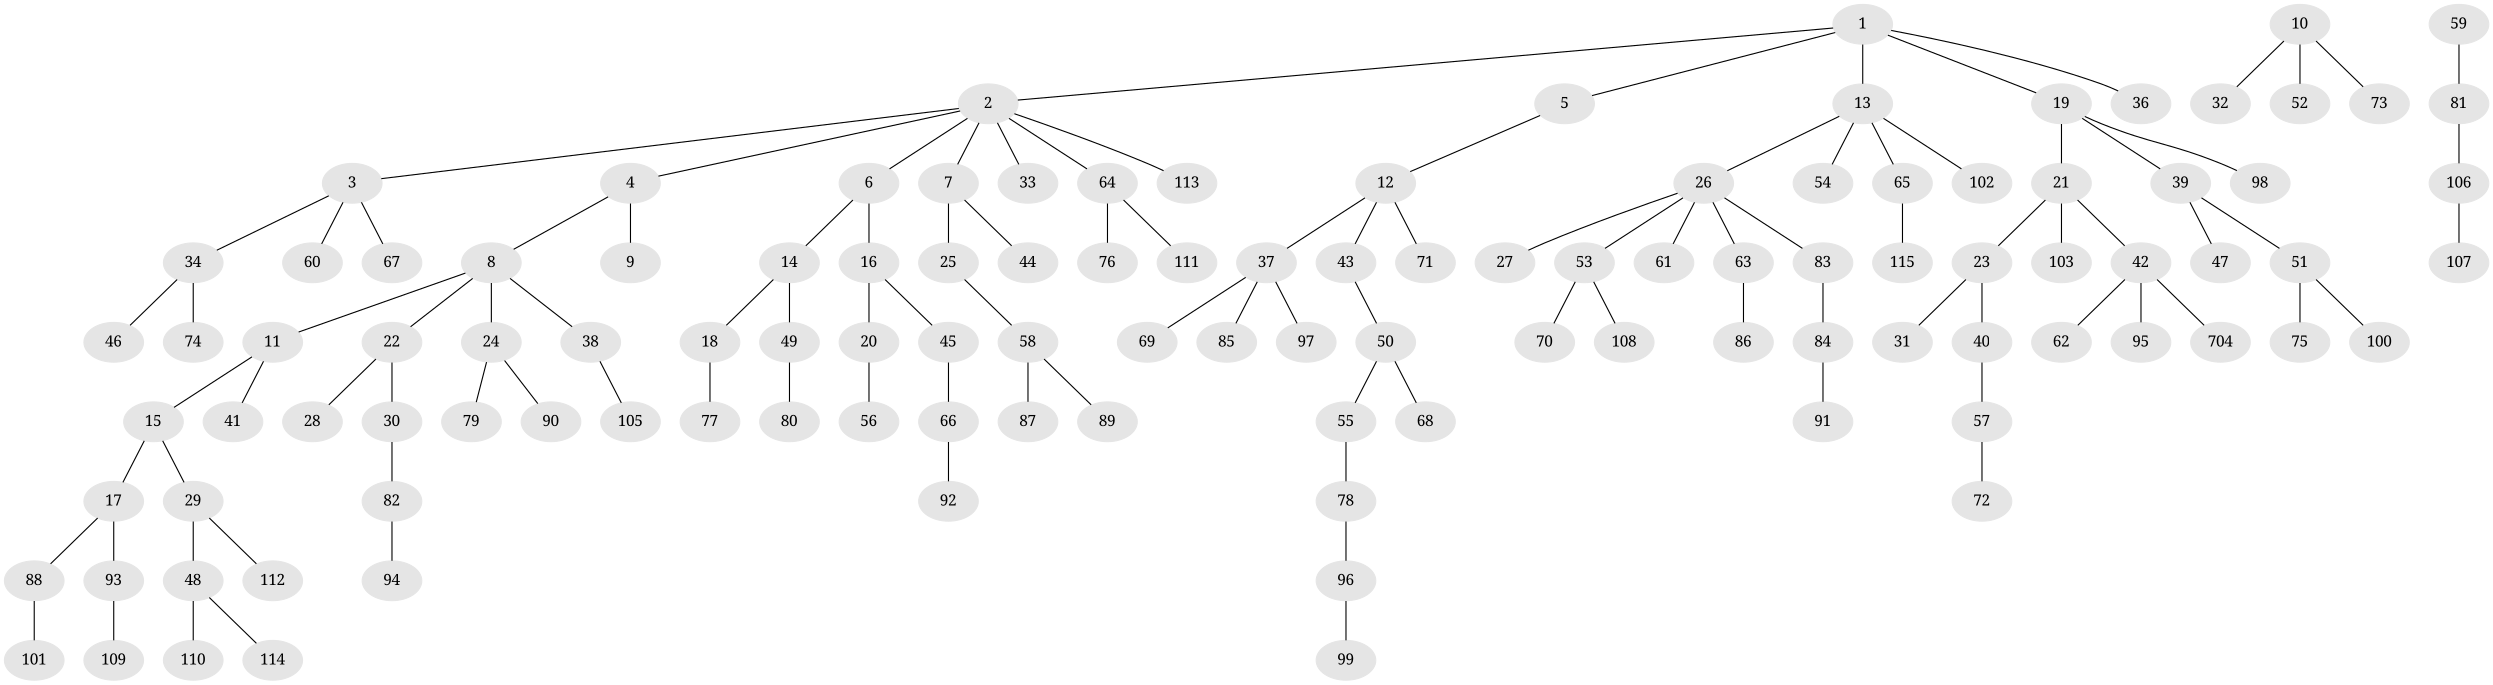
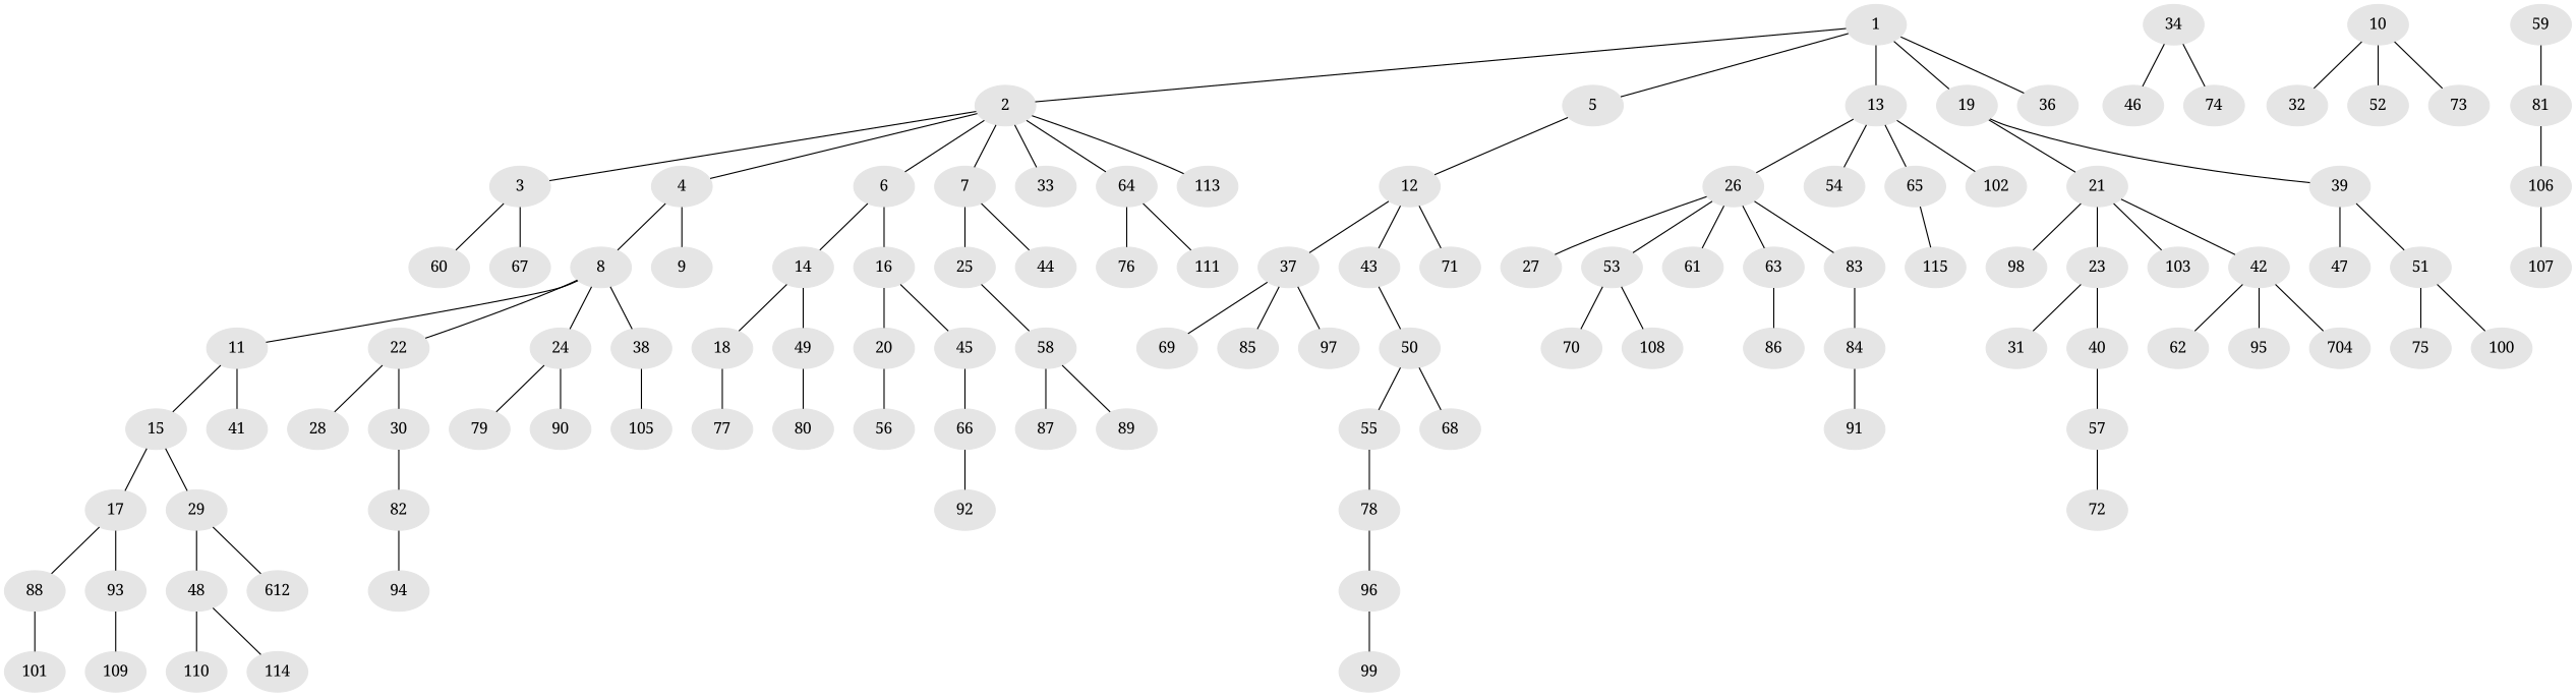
  graph {
    fontname="Noto Serif"
    node [color=gray90 fontname="Noto Serif" style=filled]
    edge [fontname="Noto Serif"]
    1
    2
    5
    13
    19
    36
    3
    4
    6
    7
    33
    64
    113
    12
    26
    54
    65
    102
    21
    39
    98
    34
    60
    67
    8
    9
    14
    16
    25
    44
    76
    111
    46
    74
    11
    22
    24
    38
    10
    32
    52
    73
    37
    43
    71
    18
    49
    20
    45
    58
    15
    41
    28
    30
    79
    90
    105
    17
    29
    69
    85
    97
    50
    27
    53
    61
    63
    83
    115
    77
    80
    88
    93
    48
-   112
+   112 [label=612]
    56
    66
    101
    109
    23
    103
    42
    47
    51
    31
    40
    82
    57
    87
    89
    70
    108
    86
    84
    110
    114
    94
    62
    95
    n100 [label=704]
    75
    100
    72
    55
    68
    92
    78
    59
    81
    96
    106
    99
    107
    91
    1 -- 2
    1 -- 5
    1 -- 13
    1 -- 19
    1 -- 36
    2 -- 3
    2 -- 4
    2 -- 6
    2 -- 7
    2 -- 33
    2 -- 64
    2 -- 113
    5 -- 12
    13 -- 26
    13 -- 54
    13 -- 65
    13 -- 102
    19 -- 21
    19 -- 39
-   19 -- 98
-   3 -- 34
+   21 -- 98
    3 -- 60
    3 -- 67
    4 -- 8
    4 -- 9
    6 -- 14
    6 -- 16
    7 -- 25
    7 -- 44
    64 -- 76
    64 -- 111
    12 -- 37
    12 -- 43
    12 -- 71
    26 -- 27
    26 -- 53
    26 -- 61
    26 -- 63
    26 -- 83
    65 -- 115
    21 -- 23
    21 -- 103
    21 -- 42
    39 -- 47
    39 -- 51
    34 -- 46
    34 -- 74
    8 -- 11
    8 -- 22
    8 -- 24
    8 -- 38
    14 -- 18
    14 -- 49
    16 -- 20
    16 -- 45
    25 -- 58
    11 -- 15
    11 -- 41
    22 -- 28
    22 -- 30
    24 -- 79
    24 -- 90
    38 -- 105
    10 -- 32
    10 -- 52
    10 -- 73
    37 -- 69
    37 -- 85
    37 -- 97
    43 -- 50
    18 -- 77
    49 -- 80
    20 -- 56
    45 -- 66
    58 -- 87
    58 -- 89
    15 -- 17
    15 -- 29
    30 -- 82
    17 -- 88
    17 -- 93
    29 -- 48
    29 -- 112
    50 -- 55
    50 -- 68
    53 -- 70
    53 -- 108
    63 -- 86
    83 -- 84
    88 -- 101
    93 -- 109
    48 -- 110
    48 -- 114
    66 -- 92
    23 -- 31
    23 -- 40
    42 -- 62
    42 -- 95
    42 -- n100
    51 -- 75
    51 -- 100
    40 -- 57
    82 -- 94
    57 -- 72
    84 -- 91
    55 -- 78
    78 -- 96
    59 -- 81
    81 -- 106
    96 -- 99
    106 -- 107
  }
